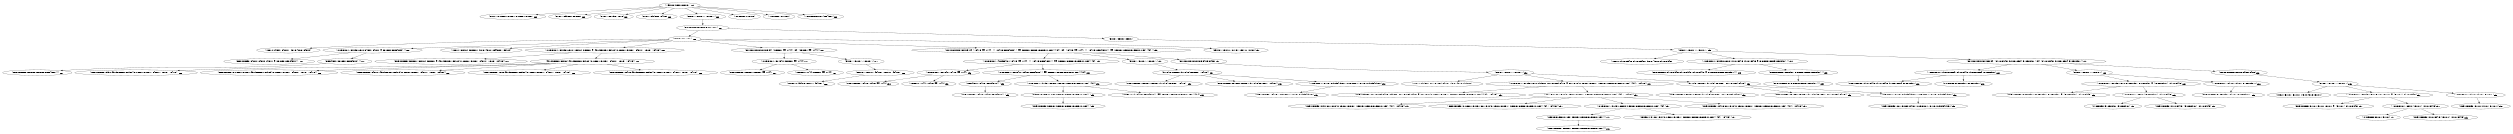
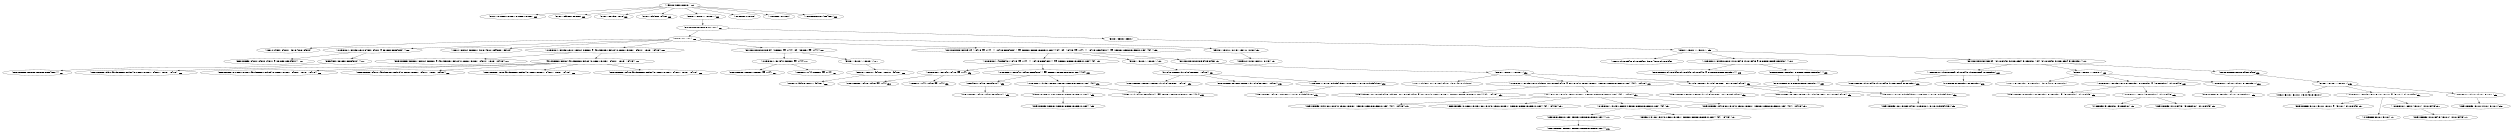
  digraph {
    fontname="DejaVu Sans Mono"
    node [fontname="DejaVu Sans Mono"]
    edge [fontname="DejaVu Sans Mono"]
    n1 [label=<(METHOD,setProperty)<SUB>180</SUB>>]
    n2 [label=<(PARAM,TypeConverter typeConverter)<SUB>180</SUB>>]
    n3 [label=<(PARAM,Object target)<SUB>180</SUB>>]
    n4 [label=<(PARAM,String name)<SUB>180</SUB>>]
    n5 [label=<(PARAM,Object value)<SUB>180</SUB>>]
    n6 [label=<(BLOCK,&lt;empty&gt;,&lt;empty&gt;)<SUB>180</SUB>>]
    n7 [label=<(MODIFIER,PUBLIC)>]
    n8 [label=<(MODIFIER,STATIC)>]
    n9 [label=<(METHOD_RETURN,boolean)<SUB>180</SUB>>]
    n10 [label=<(CONTROL_STRUCTURE,try,try)<SUB>181</SUB>>]
    n11 [label=<(BLOCK,try,try)<SUB>181</SUB>>]
    n12 [label=<(BLOCK,catch,catch)>]
    n13 [label=<(LOCAL,Class clazz: java.lang.Class)>]
    n14 [label=<(&lt;operator&gt;.assignment,Class clazz = target.getClass())<SUB>182</SUB>>]
    n15 [label=<(LOCAL,Method setter: java.lang.reflect.Method)>]
    n16 [label=<(&lt;operator&gt;.assignment,Method setter = findSetterMethod(typeConverter, clazz, name, value))<SUB>183</SUB>>]
    n17 [label=<(CONTROL_STRUCTURE,if (setter == null),if (setter == null))<SUB>184</SUB>>]
    n18 [label=<(CONTROL_STRUCTURE,if (value == null || value.getClass() == setter.getParameterTypes()[0]),if (value == null || value.getClass() == setter.getParameterTypes()[0]))<SUB>190</SUB>>]
    n19 [label=<(RETURN,return true;,return true;)<SUB>197</SUB>>]
    n20 [label=<(BLOCK,&lt;empty&gt;,&lt;empty&gt;)<SUB>198</SUB>>]
    n21 [label=<(IDENTIFIER,clazz,Class clazz = target.getClass())<SUB>182</SUB>>]
    n22 [label=<(getClass,target.getClass())<SUB>182</SUB>>]
    n23 [label=<(IDENTIFIER,setter,Method setter = findSetterMethod(typeConverter, clazz, name, value))<SUB>183</SUB>>]
    n24 [label=<(findSetterMethod,findSetterMethod(typeConverter, clazz, name, value))<SUB>183</SUB>>]
    n25 [label=<(&lt;operator&gt;.equals,setter == null)<SUB>184</SUB>>]
    n26 [label=<(BLOCK,&lt;empty&gt;,&lt;empty&gt;)<SUB>184</SUB>>]
    n27 [label=<(&lt;operator&gt;.logicalOr,value == null || value.getClass() == setter.getParameterTypes()[0])<SUB>190</SUB>>]
    n28 [label=<(BLOCK,&lt;empty&gt;,&lt;empty&gt;)<SUB>190</SUB>>]
    n29 [label=<(CONTROL_STRUCTURE,else,else)<SUB>192</SUB>>]
+   n30 [label=<(LITERAL,true,return true;)<SUB>197</SUB>>]
    n31 [label=<(IDENTIFIER,target,target.getClass())<SUB>182</SUB>>]
    n32 [label=<(IDENTIFIER,this,findSetterMethod(typeConverter, clazz, name, value))<SUB>183</SUB>>]
    n33 [label=<(IDENTIFIER,typeConverter,findSetterMethod(typeConverter, clazz, name, value))<SUB>183</SUB>>]
    n34 [label=<(IDENTIFIER,clazz,findSetterMethod(typeConverter, clazz, name, value))<SUB>183</SUB>>]
    n35 [label=<(IDENTIFIER,name,findSetterMethod(typeConverter, clazz, name, value))<SUB>183</SUB>>]
    n36 [label=<(IDENTIFIER,value,findSetterMethod(typeConverter, clazz, name, value))<SUB>183</SUB>>]
    n37 [label=<(IDENTIFIER,setter,setter == null)<SUB>184</SUB>>]
    n38 [label=<(LITERAL,null,setter == null)<SUB>184</SUB>>]
    n39 [label=<(RETURN,return false;,return false;)<SUB>185</SUB>>]
    n40 [label=<(LITERAL,false,return false;)<SUB>185</SUB>>]
    n41 [label=<(&lt;operator&gt;.equals,value == null)<SUB>196</SUB>>]
    n42 [label=<(&lt;operator&gt;.equals,value.getClass() == setter.getParameterTypes()[0])<SUB>190</SUB>>]
    n43 [label=<(invoke,setter.invoke(target, value))<SUB>191</SUB>>]
    n44 [label=<(BLOCK,&lt;empty&gt;,&lt;empty&gt;)<SUB>192</SUB>>]
    n45 [label=<(IDENTIFIER,value,value == null)<SUB>190</SUB>>]
    n46 [label=<(LITERAL,null,value == null)<SUB>190</SUB>>]
    n47 [label=<(getClass,value.getClass())<SUB>190</SUB>>]
    n48 [label=<(&lt;operator&gt;.indexAccess,setter.getParameterTypes()[0])<SUB>190</SUB>>]
    n49 [label=<(IDENTIFIER,value,value.getClass())<SUB>190</SUB>>]
    n50 [label=<(getParameterTypes,setter.getParameterTypes())<SUB>190</SUB>>]
    n51 [label=<(LITERAL,0,value.getClass() == setter.getParameterTypes()[0])<SUB>190</SUB>>]
    n52 [label=<(IDENTIFIER,setter,setter.getParameterTypes())<SUB>190</SUB>>]
    n53 [label=<(IDENTIFIER,setter,setter.invoke(target, value))<SUB>191</SUB>>]
    n54 [label=<(IDENTIFIER,target,setter.invoke(target, value))<SUB>191</SUB>>]
    n55 [label=<(&lt;operator&gt;.arrayInitializer,&lt;operator&gt;.arrayInitializer)<SUB>191</SUB>>]
    n56 [label=<(IDENTIFIER,value,&lt;operator&gt;.arrayInitializer)<SUB>191</SUB>>]
    n57 [label=<(LOCAL,Object convertedValue: java.lang.Object)>]
    n58 [label=<(&lt;operator&gt;.assignment,Object convertedValue = convert(typeConverter, setter.getParameterTypes()[0], value))<SUB>194</SUB>>]
    n59 [label=<(invoke,setter.invoke(target, convertedValue))<SUB>195</SUB>>]
    n60 [label=<(IDENTIFIER,convertedValue,Object convertedValue = convert(typeConverter, setter.getParameterTypes()[0], value))<SUB>194</SUB>>]
    n61 [label=<(convert,convert(typeConverter, setter.getParameterTypes()[0], value))<SUB>194</SUB>>]
    n62 [label=<(IDENTIFIER,setter,setter.invoke(target, convertedValue))<SUB>195</SUB>>]
    n63 [label=<(IDENTIFIER,target,setter.invoke(target, convertedValue))<SUB>195</SUB>>]
    n64 [label=<(&lt;operator&gt;.arrayInitializer,&lt;operator&gt;.arrayInitializer)<SUB>195</SUB>>]
    n65 [label=<(IDENTIFIER,this,convert(typeConverter, setter.getParameterTypes()[0], value))<SUB>194</SUB>>]
    n66 [label=<(IDENTIFIER,typeConverter,convert(typeConverter, setter.getParameterTypes()[0], value))<SUB>194</SUB>>]
    n67 [label=<(&lt;operator&gt;.indexAccess,setter.getParameterTypes()[0])<SUB>194</SUB>>]
    n68 [label=<(IDENTIFIER,value,convert(typeConverter, setter.getParameterTypes()[0], value))<SUB>194</SUB>>]
    n69 [label=<(getParameterTypes,setter.getParameterTypes())<SUB>194</SUB>>]
    n70 [label=<(LITERAL,0,convert(typeConverter, setter.getParameterTypes()[0], value))<SUB>194</SUB>>]
    n71 [label=<(IDENTIFIER,setter,setter.getParameterTypes())<SUB>194</SUB>>]
    n72 [label=<(IDENTIFIER,convertedValue,&lt;operator&gt;.arrayInitializer)<SUB>195</SUB>>]
    n73 [label=<(LOCAL,Throwable throwable: java.lang.Throwable)>]
    n74 [label=<(&lt;operator&gt;.assignment,Throwable throwable = e.getTargetException())<SUB>199</SUB>>]
    n75 [label=<(CONTROL_STRUCTURE,if (throwable instanceof Exception),if (throwable instanceof Exception))<SUB>200</SUB>>]
    n76 [label=<(IDENTIFIER,throwable,Throwable throwable = e.getTargetException())<SUB>199</SUB>>]
    n77 [label=<(getTargetException,e.getTargetException())<SUB>199</SUB>>]
    n78 [label=<(&lt;operator&gt;.instanceOf,throwable instanceof Exception)<SUB>200</SUB>>]
    n79 [label=<(BLOCK,&lt;empty&gt;,&lt;empty&gt;)<SUB>200</SUB>>]
    n80 [label=<(CONTROL_STRUCTURE,else,else)<SUB>203</SUB>>]
    n81 [label=<(IDENTIFIER,e,e.getTargetException())<SUB>199</SUB>>]
    n82 [label=<(IDENTIFIER,throwable,throwable instanceof Exception)<SUB>200</SUB>>]
    n83 [label=<(TYPE_REF,Exception,Exception)<SUB>200</SUB>>]
+   n84 [label=<(LOCAL,Exception exception: java.lang.Exception)>]
    n85 [label=<(&lt;operator&gt;.assignment,Exception exception = (Exception) throwable)<SUB>201</SUB>>]
    n86 [label=<(&lt;operator&gt;.throw,throw exception;)<SUB>202</SUB>>]
    n87 [label=<(BLOCK,&lt;empty&gt;,&lt;empty&gt;)<SUB>203</SUB>>]
    n88 [label=<(IDENTIFIER,exception,Exception exception = (Exception) throwable)<SUB>201</SUB>>]
    n89 [label=<(&lt;operator&gt;.cast,(Exception) throwable)<SUB>201</SUB>>]
    n90 [label=<(IDENTIFIER,exception,throw exception;)<SUB>202</SUB>>]
    n91 [label=<(TYPE_REF,Exception,Exception)<SUB>201</SUB>>]
    n92 [label=<(IDENTIFIER,throwable,(Exception) throwable)<SUB>201</SUB>>]
    n93 [label=<(LOCAL,Error error: java.lang.Error)>]
    n94 [label=<(&lt;operator&gt;.assignment,Error error = (Error) throwable)<SUB>204</SUB>>]
    n95 [label=<(&lt;operator&gt;.throw,throw error;)<SUB>205</SUB>>]
    n96 [label=<(IDENTIFIER,error,Error error = (Error) throwable)<SUB>204</SUB>>]
    n97 [label=<(&lt;operator&gt;.cast,(Error) throwable)<SUB>204</SUB>>]
    n98 [label=<(IDENTIFIER,error,throw error;)<SUB>205</SUB>>]
    n99 [label=<(TYPE_REF,Error,Error)<SUB>204</SUB>>]
-   n100 [label=<(IDENTIFIER,throwable,(Error) throwable)<SUB>206</SUB>>]
+   n100 [label=<(IDENTIFIER,throwable,(Error) throwable)<SUB>204</SUB>>]
    n1 -> n2
    n1 -> n3
    n1 -> n4
    n1 -> n5
    n1 -> n6
    n1 -> n7
    n1 -> n8
    n1 -> n9
    n6 -> n10
    n10 -> n11
    n10 -> n12
    n11 -> n13
    n11 -> n14
    n11 -> n15
    n11 -> n16
    n11 -> n17
    n11 -> n18
    n11 -> n19
    n12 -> n20
    n14 -> n21
    n14 -> n22
    n16 -> n23
    n16 -> n24
    n17 -> n25
    n17 -> n26
    n18 -> n27
    n18 -> n28
    n18 -> n29
+   n19 -> n30
    n20 -> n73
    n20 -> n74
    n20 -> n75
    n22 -> n31
    n24 -> n32
    n24 -> n33
    n24 -> n34
    n24 -> n35
    n24 -> n36
    n25 -> n37
    n25 -> n38
    n26 -> n39
    n27 -> n41
    n27 -> n42
    n28 -> n43
    n29 -> n44
    n39 -> n40
    n41 -> n45
    n41 -> n46
    n42 -> n47
    n42 -> n48
    n43 -> n53
    n43 -> n54
    n43 -> n55
    n44 -> n57
    n44 -> n58
    n44 -> n59
    n47 -> n49
    n48 -> n50
    n48 -> n51
    n50 -> n52
    n55 -> n56
    n58 -> n60
    n58 -> n61
    n59 -> n62
    n59 -> n63
    n59 -> n64
    n61 -> n65
    n61 -> n66
    n61 -> n67
    n61 -> n68
    n64 -> n72
    n67 -> n69
    n67 -> n70
    n69 -> n71
    n74 -> n76
    n74 -> n77
    n75 -> n78
    n75 -> n79
    n75 -> n80
    n77 -> n81
    n78 -> n82
    n78 -> n83
+   n79 -> n84
    n79 -> n85
    n79 -> n86
    n80 -> n87
    n85 -> n88
    n85 -> n89
    n86 -> n90
    n87 -> n93
    n87 -> n94
    n87 -> n95
    n89 -> n91
    n89 -> n92
    n94 -> n96
    n94 -> n97
    n95 -> n98
-   n97 -> n99
+   n94 -> n99
    n97 -> n100
  }
